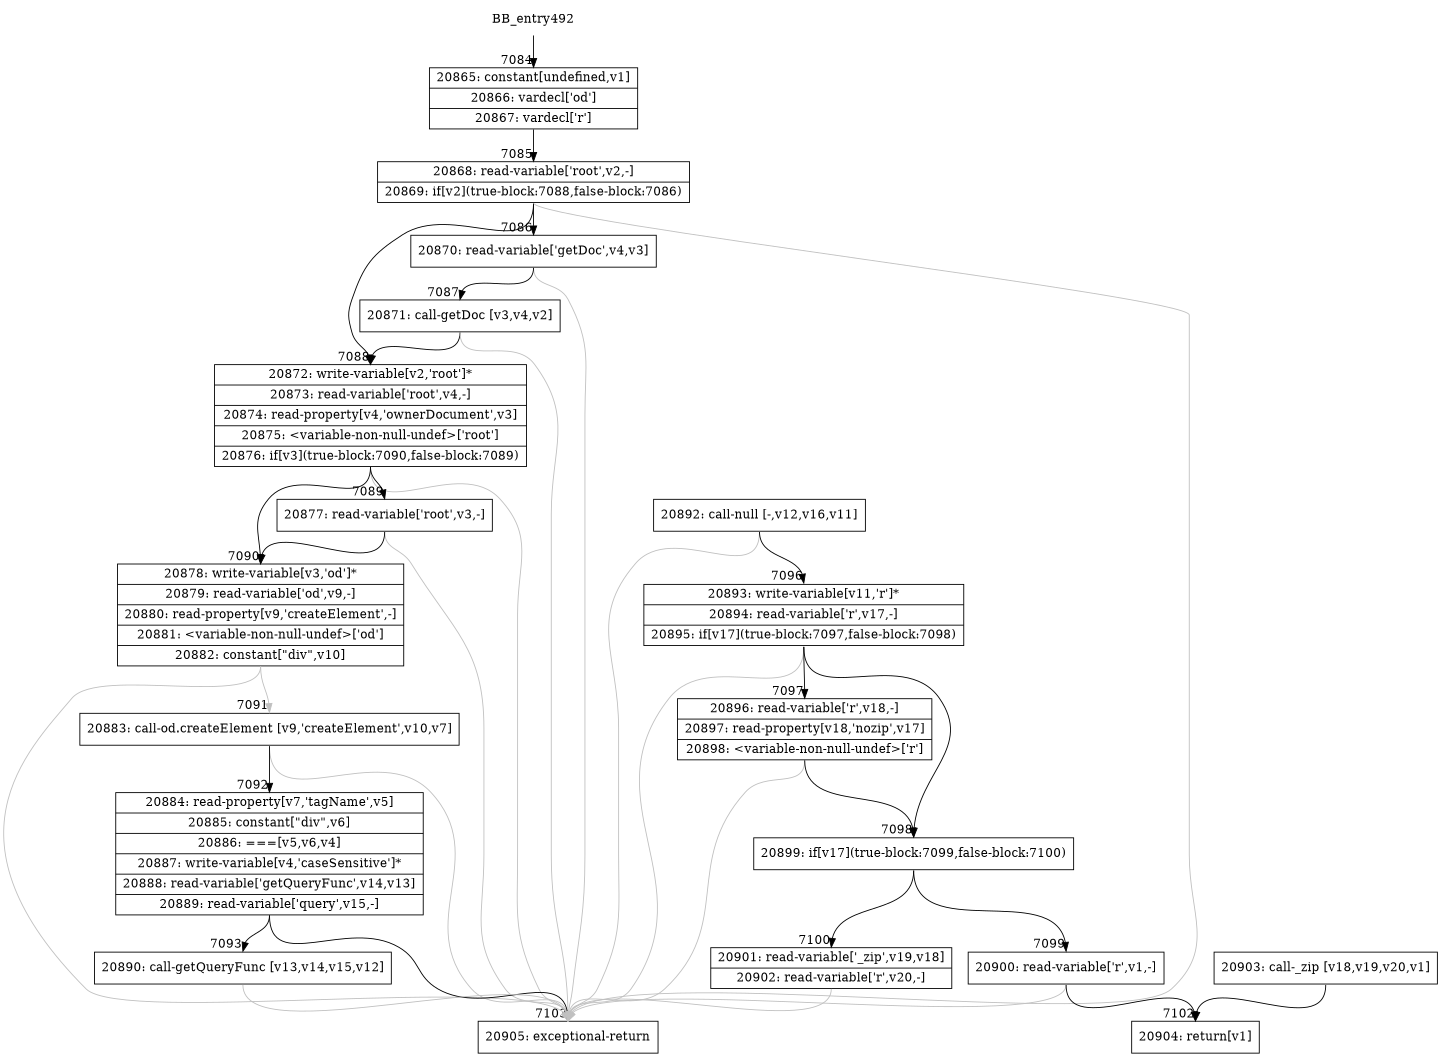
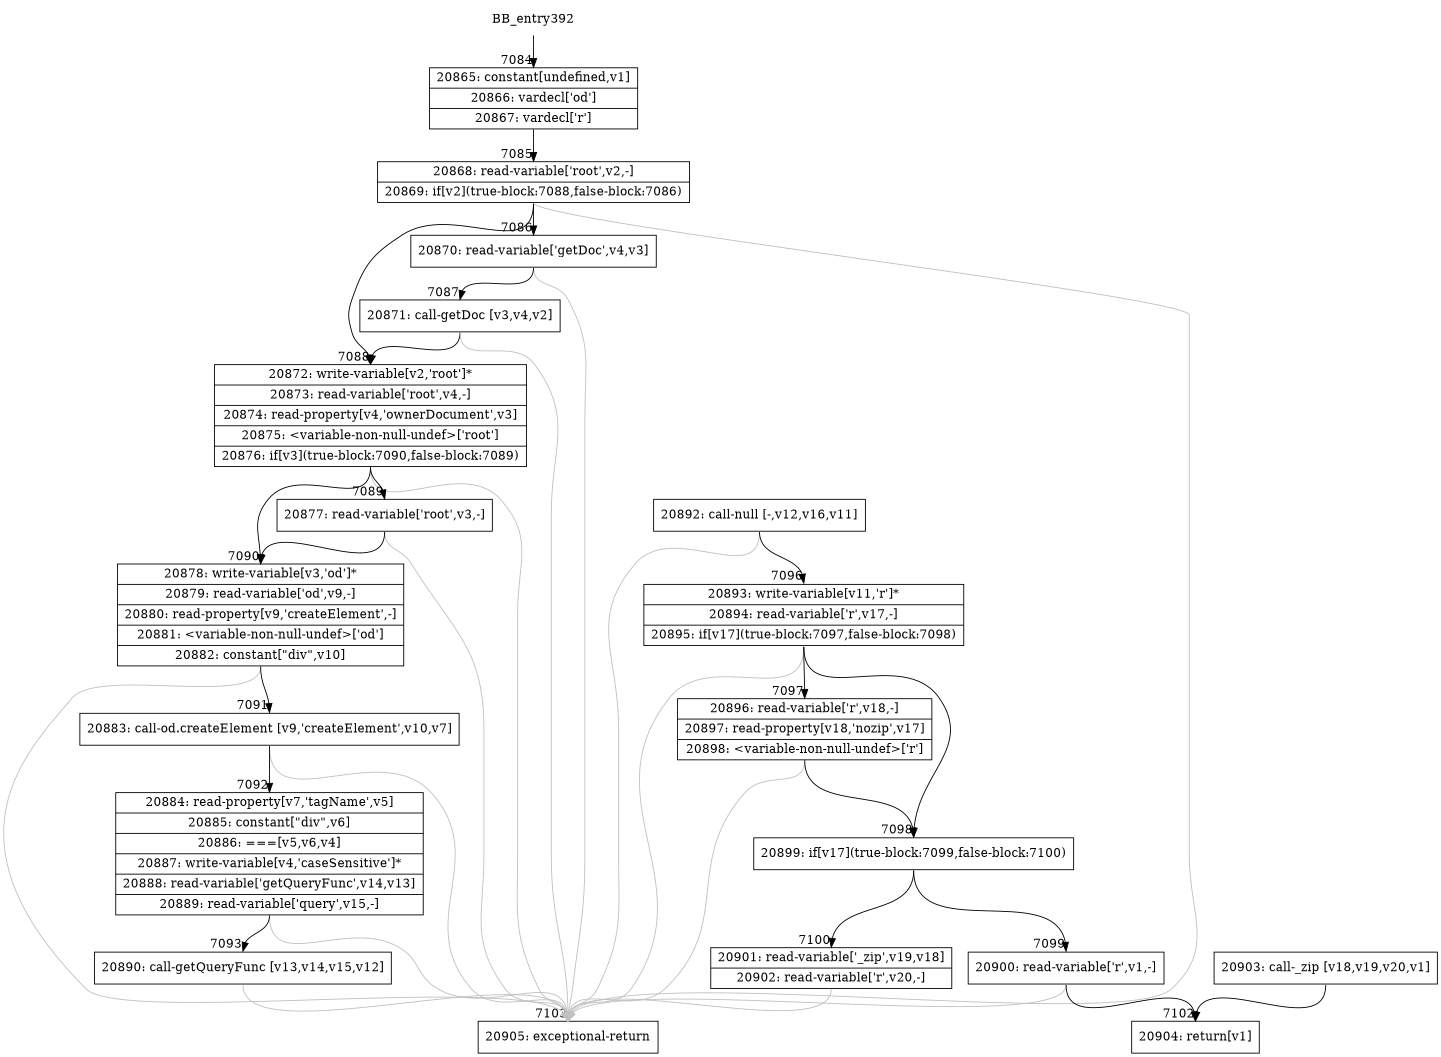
  digraph {
    rankdir=TD
    node [shape=record]
    edge [headport=n tailport=s]
-   BB_entry492 [shape=none]
+   BB_entry492 [shape=none label=BB_entry392]
    n2 [label="{20865: constant[undefined,v1]|20866: vardecl['od']|20867: vardecl['r']}"]
    n3 [label="{20868: read-variable['root',v2,-]|20869: if[v2](true-block:7088,false-block:7086)}"]
    n4 [label="{20872: write-variable[v2,'root']*|20873: read-variable['root',v4,-]|20874: read-property[v4,'ownerDocument',v3]|20875: \<variable-non-null-undef\>['root']|20876: if[v3](true-block:7090,false-block:7089)}"]
    n5 [label="{20870: read-variable['getDoc',v4,v3]}"]
    n6 [label="{20905: exceptional-return}"]
    n7 [label="{20878: write-variable[v3,'od']*|20879: read-variable['od',v9,-]|20880: read-property[v9,'createElement',-]|20881: \<variable-non-null-undef\>['od']|20882: constant[\"div\",v10]}"]
    n8 [label="{20877: read-variable['root',v3,-]}"]
    n9 [label="{20871: call-getDoc [v3,v4,v2]}"]
    n10 [label="{20883: call-od.createElement [v9,'createElement',v10,v7]}"]
    n11 [label="{20884: read-property[v7,'tagName',v5]|20885: constant[\"div\",v6]|20886: ===[v5,v6,v4]|20887: write-variable[v4,'caseSensitive']*|20888: read-variable['getQueryFunc',v14,v13]|20889: read-variable['query',v15,-]}"]
    n12 [label="{20890: call-getQueryFunc [v13,v14,v15,v12]}"]
    n13 [label="{20892: call-null [-,v12,v16,v11]}"]
    n14 [label="{20893: write-variable[v11,'r']*|20894: read-variable['r',v17,-]|20895: if[v17](true-block:7097,false-block:7098)}"]
    n15 [label="{20899: if[v17](true-block:7099,false-block:7100)}"]
    n16 [label="{20896: read-variable['r',v18,-]|20897: read-property[v18,'nozip',v17]|20898: \<variable-non-null-undef\>['r']}"]
    n17 [label="{20900: read-variable['r',v1,-]}"]
    n18 [label="{20901: read-variable['_zip',v19,v18]|20902: read-variable['r',v20,-]}"]
    n19 [label="{20904: return[v1]}"]
    n20 [label="{20903: call-_zip [v18,v19,v20,v1]}"]
    BB_entry492 -> n2 [headlabel="    7084"]
    n2 -> n3 [headlabel="      7085"]
    n3 -> n4 [headlabel="      7088"]
    n3 -> n5 [headlabel="      7086"]
    n3 -> n6 [color=gray headlabel="      7103"]
    n4 -> n6 [color=gray]
    n4 -> n7 [headlabel="      7090"]
    n4 -> n8 [headlabel="      7089"]
    n5 -> n6 [color=gray]
    n5 -> n9 [headlabel="      7087"]
    n7 -> n6 [color=gray]
-   n7 -> n10 [headlabel="      7091" color=gray]
+   n7 -> n10 [headlabel="      7091"]
    n8 -> n6 [color=gray]
    n8 -> n7
    n9 -> n4
    n9 -> n6 [color=gray]
    n10 -> n6 [color=gray]
    n10 -> n11 [headlabel="      7092"]
-   n11 -> n6 [color=black]
+   n11 -> n6 [color=gray]
    n11 -> n12 [headlabel="      7093"]
    n12 -> n6 [color=gray]
    n13 -> n6 [color=gray]
    n13 -> n14 [headlabel="      7096"]
    n14 -> n6 [color=gray]
    n14 -> n15 [headlabel="      7098"]
    n14 -> n16 [headlabel="      7097"]
    n15 -> n17 [headlabel="      7099"]
    n15 -> n18 [headlabel="      7100"]
    n16 -> n6 [color=gray]
    n16 -> n15
    n17 -> n6 [color=gray]
    n17 -> n19 [headlabel="      7102"]
    n18 -> n6 [color=gray]
    n20 -> n19
  }
